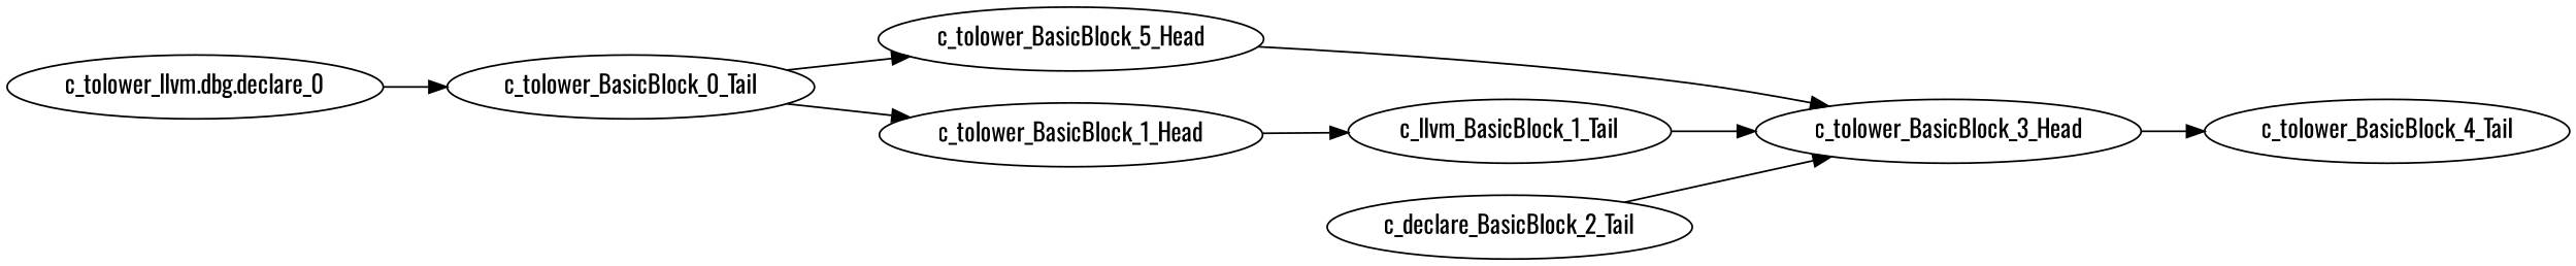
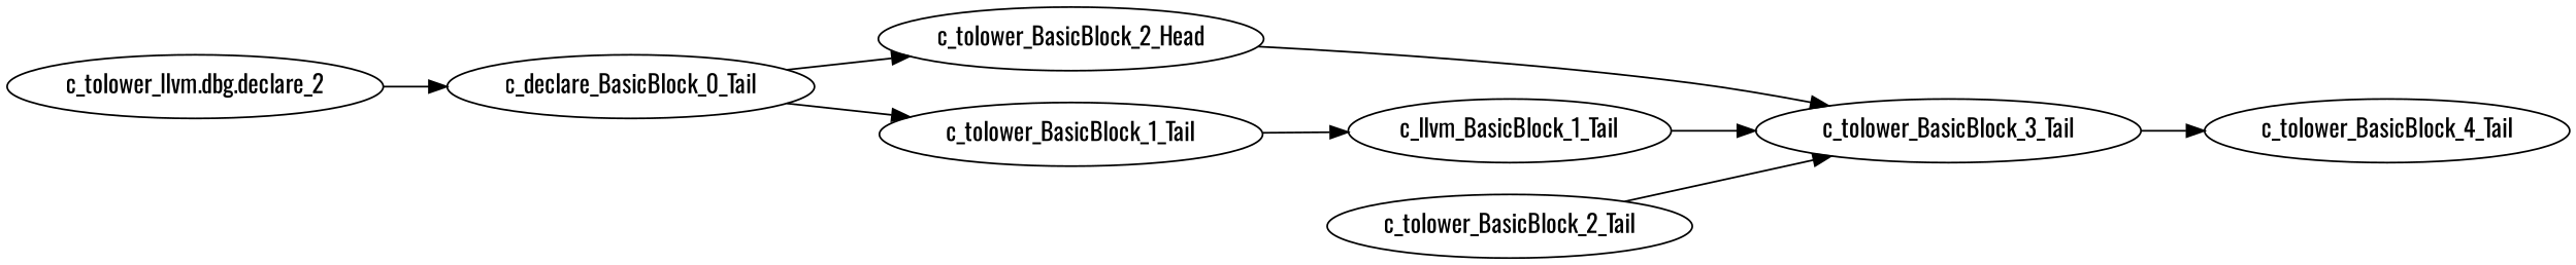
  digraph {
    fontname=Oswald
    rankdir=LR
    node [fontname=Oswald]
    edge [fontname=Oswald]
    n1 [label=c_llvm_BasicBlock_1_Tail]
-   c_tolower_BasicBlock_3_Head
+   c_tolower_BasicBlock_3_Head [label=c_tolower_BasicBlock_3_Tail]
    n3 [label=c_tolower_BasicBlock_4_Tail]
-   c_tolower_BasicBlock_0_Tail
-   c_tolower_BasicBlock_2_Head [label=c_tolower_BasicBlock_5_Head]
-   c_tolower_BasicBlock_1_Head
-   c_tolower_BasicBlock_2_Tail [label=c_declare_BasicBlock_2_Tail]
-   "c_tolower_llvm.dbg.declare_0"
+   c_tolower_BasicBlock_0_Tail [label=c_declare_BasicBlock_0_Tail]
+   c_tolower_BasicBlock_2_Head
+   c_tolower_BasicBlock_1_Head [label=c_tolower_BasicBlock_1_Tail]
+   c_tolower_BasicBlock_2_Tail
+   "c_tolower_llvm.dbg.declare_0" [label="c_tolower_llvm.dbg.declare_2"]
    n1 -> c_tolower_BasicBlock_3_Head
    c_tolower_BasicBlock_3_Head -> n3
    c_tolower_BasicBlock_0_Tail -> c_tolower_BasicBlock_2_Head
    c_tolower_BasicBlock_0_Tail -> c_tolower_BasicBlock_1_Head
    c_tolower_BasicBlock_2_Head -> c_tolower_BasicBlock_3_Head
    c_tolower_BasicBlock_1_Head -> n1
    c_tolower_BasicBlock_2_Tail -> c_tolower_BasicBlock_3_Head
    "c_tolower_llvm.dbg.declare_0" -> c_tolower_BasicBlock_0_Tail
  }
